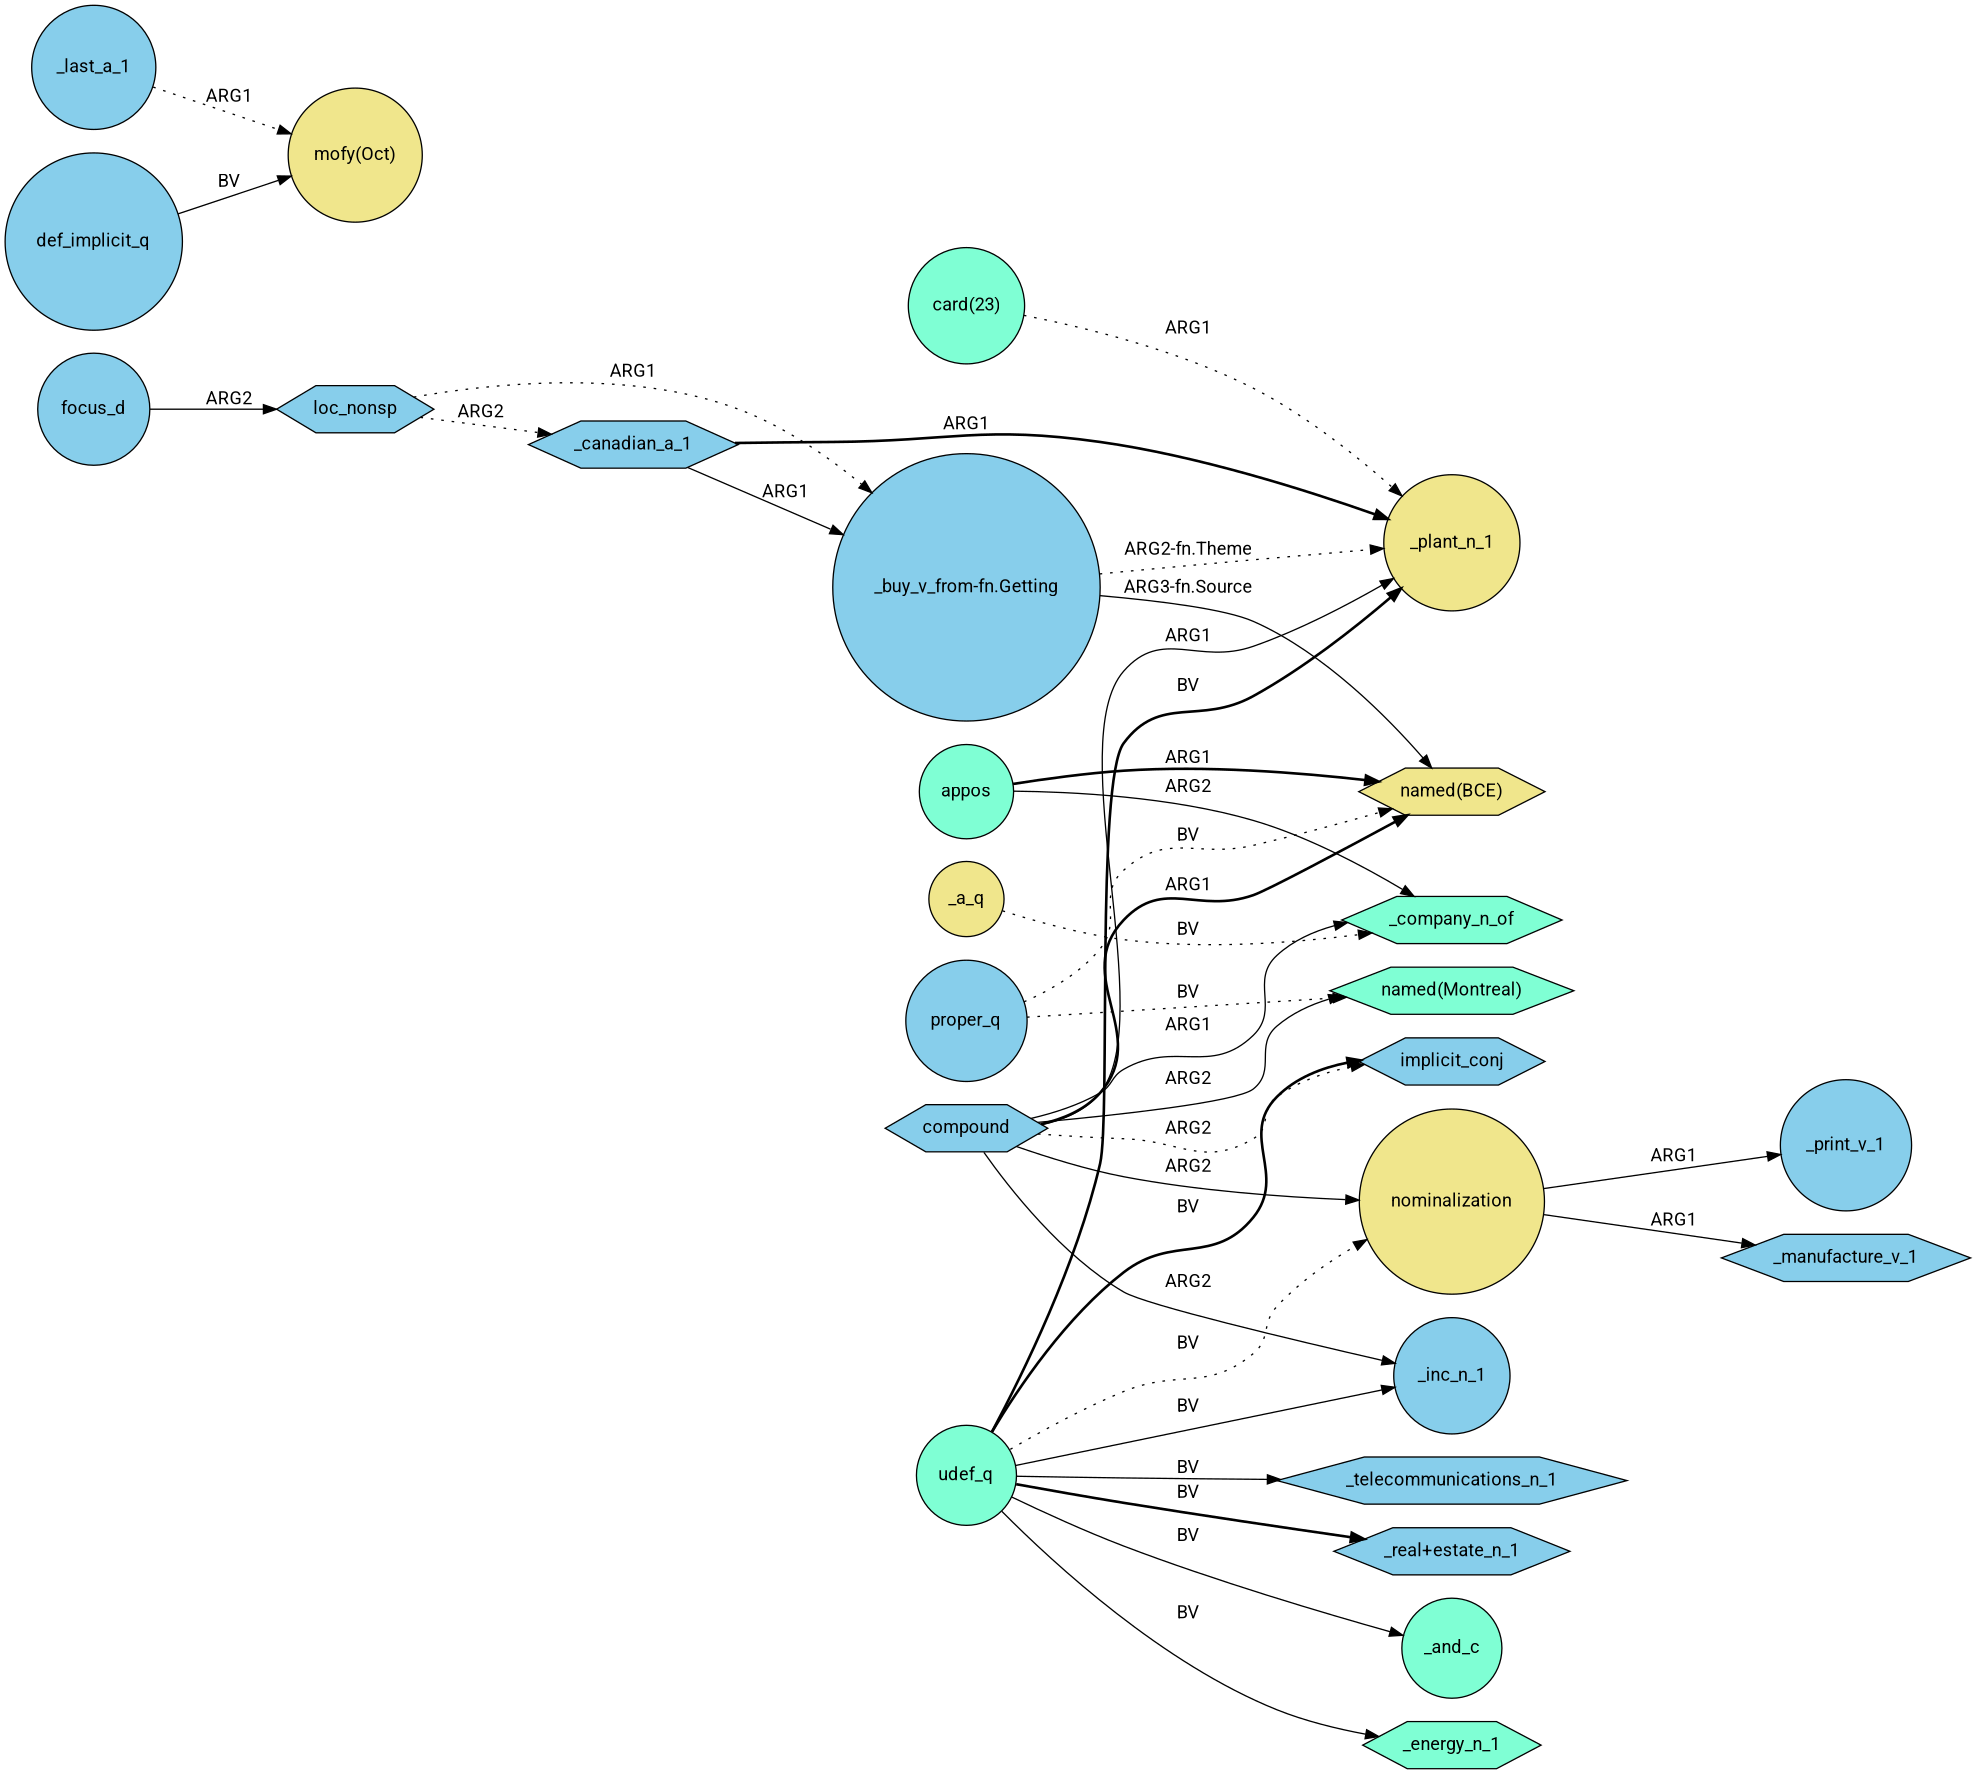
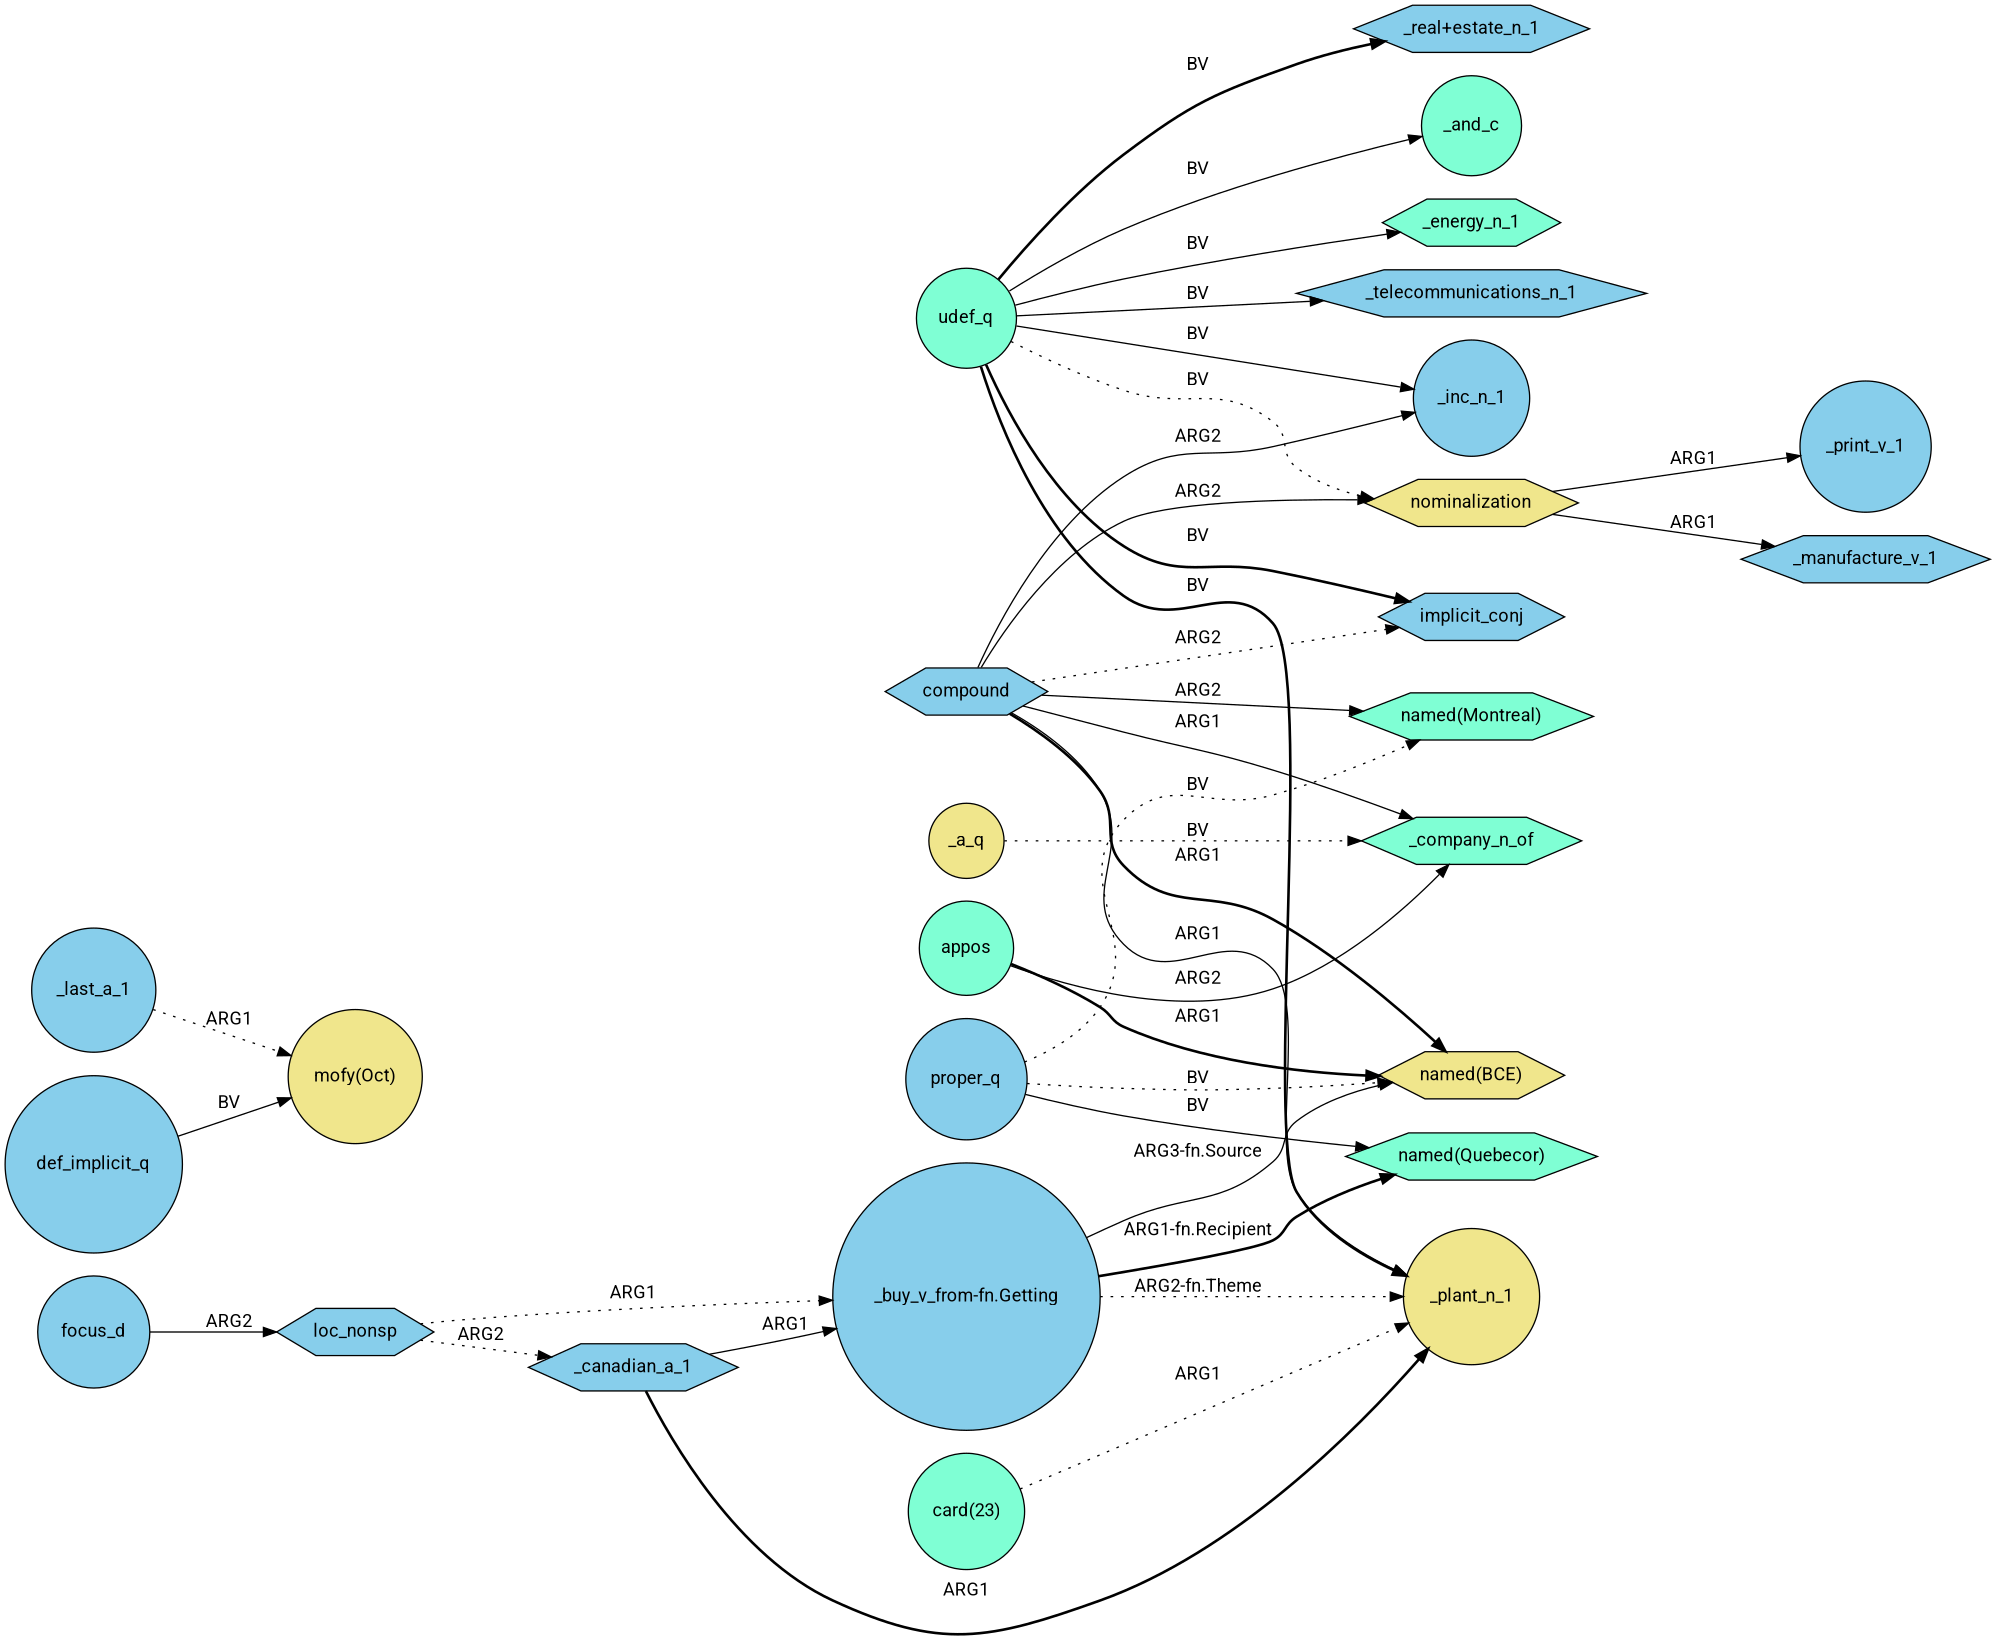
  digraph {
    fontname=Roboto
    rankdir=LR
    node [fillcolor=skyblue fontname=Roboto shape=circle style=filled]
    edge [fontname=Roboto style=solid]
    loc_nonsp [shape=hexagon]
    "_buy_v_from-fn.Getting"
    _canadian_a_1 [shape=hexagon]
    _plant_n_1 [fillcolor=khaki]
    "named(BCE)" [fillcolor=khaki shape=hexagon]
+   "named(Quebecor)" [fillcolor=aquamarine shape=hexagon]
    "mofy(Oct)" [fillcolor=khaki]
    udef_q [fillcolor=aquamarine]
-   nominalization [fillcolor=khaki]
+   nominalization [fillcolor=khaki shape=hexagon]
    _and_c [fillcolor=aquamarine]
    implicit_conj [shape=hexagon]
    _inc_n_1
    _energy_n_1 [fillcolor=aquamarine shape=hexagon]
    _telecommunications_n_1 [shape=hexagon]
    "_real+estate_n_1" [shape=hexagon]
    _print_v_1
    _manufacture_v_1 [shape=hexagon]
    compound [shape=hexagon]
    "named(Montreal)" [fillcolor=aquamarine shape=hexagon]
    _company_n_of [fillcolor=aquamarine shape=hexagon]
    proper_q
    _last_a_1
    _a_q [fillcolor=khaki]
    focus_d
    appos [fillcolor=aquamarine]
    "card(23)" [fillcolor=aquamarine]
    def_implicit_q
    loc_nonsp -> "_buy_v_from-fn.Getting" [label=ARG1 style=dotted]
    loc_nonsp -> _canadian_a_1 [label=ARG2 style=dotted]
    "_buy_v_from-fn.Getting" -> _plant_n_1 [label="ARG2-fn.Theme" style=dotted]
    "_buy_v_from-fn.Getting" -> "named(BCE)" [label="ARG3-fn.Source"]
+   "_buy_v_from-fn.Getting" -> "named(Quebecor)" [label="ARG1-fn.Recipient" style=bold]
    _canadian_a_1 -> "_buy_v_from-fn.Getting" [label=ARG1]
    _canadian_a_1 -> _plant_n_1 [label=ARG1 style=bold]
    udef_q -> _plant_n_1 [label=BV style=bold]
    udef_q -> nominalization [label=BV style=dotted]
    udef_q -> _and_c [label=BV]
    udef_q -> implicit_conj [label=BV style=bold]
    udef_q -> _inc_n_1 [label=BV]
    udef_q -> _energy_n_1 [label=BV]
    udef_q -> _telecommunications_n_1 [label=BV]
    udef_q -> "_real+estate_n_1" [label=BV style=bold]
    nominalization -> _print_v_1 [label=ARG1]
    nominalization -> _manufacture_v_1 [label=ARG1]
    compound -> _plant_n_1 [label=ARG1]
    compound -> "named(BCE)" [label=ARG1 style=bold]
    compound -> nominalization [label=ARG2]
    compound -> implicit_conj [label=ARG2 style=dotted]
    compound -> _inc_n_1 [label=ARG2]
    compound -> "named(Montreal)" [label=ARG2]
    compound -> _company_n_of [label=ARG1]
    proper_q -> "named(BCE)" [label=BV style=dotted]
+   proper_q -> "named(Quebecor)" [label=BV]
    proper_q -> "named(Montreal)" [label=BV style=dotted]
    _last_a_1 -> "mofy(Oct)" [label=ARG1 style=dotted]
    _a_q -> _company_n_of [label=BV style=dotted]
    focus_d -> loc_nonsp [label=ARG2]
    appos -> "named(BCE)" [label=ARG1 style=bold]
    appos -> _company_n_of [label=ARG2]
    "card(23)" -> _plant_n_1 [label=ARG1 style=dotted]
    def_implicit_q -> "mofy(Oct)" [label=BV]
  }
